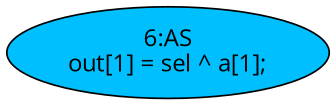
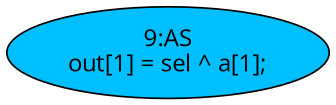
  strict digraph {
    fontname="Open Sans"
-   n1 [ast="<pyverilog.vparser.ast.Assign object at 0x7fb56c90f190>" def_var="['out']" fillcolor=deepskyblue label="6:AS\nout[1] = sel ^ a[1];" statements="[]" style=filled typ=Assign use_var="['sel', 'a']" fontname="Open Sans"]
+   n1 [ast="<pyverilog.vparser.ast.Assign object at 0x7fb56c90f190>" def_var="['out']" fillcolor=deepskyblue label="9:AS\nout[1] = sel ^ a[1];" statements="[]" style=filled typ=Assign use_var="['sel', 'a']" fontname="Open Sans"]
  }
